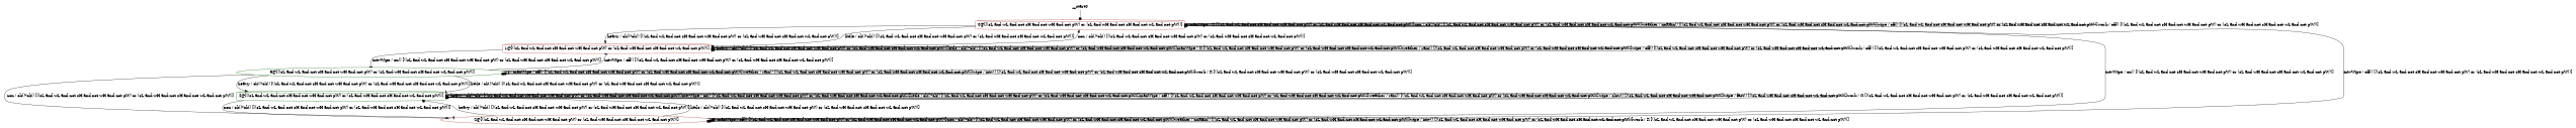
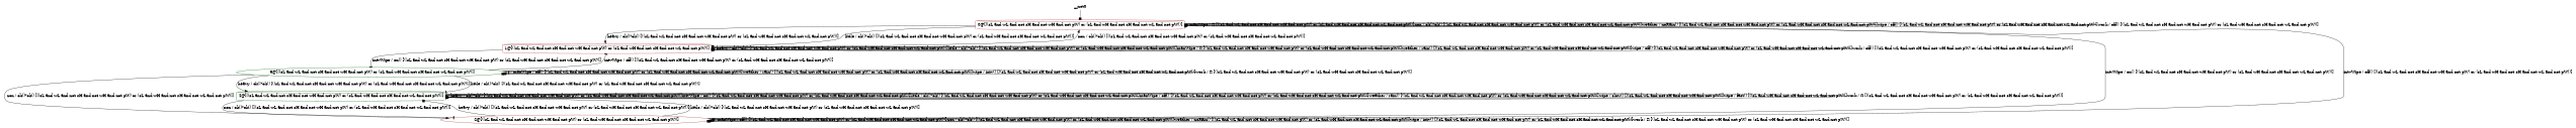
  digraph {
    node [shape=cylinder color=brown]
    edge [lblstyle="above, sloped" arrowhead=box]
    n1 [label="0@[((sL and wL and not sH and not wH and not pW) or (sL and wH and not sH and not wL and not pW))]"]
    n2 [label="1@[((sL and wL and not sH and not wH and not pW) or (sL and wH and not sH and not wL and not pW))]"]
    n3 [label="2@[((sL and wL and not sH and not wH and not pW) or (sL and wH and not sH and not wL and not pW))]" shape=ellipse]
    n4 [label="3@[((sL and wL and not sH and not wH and not pW) or (sL and wH and not sH and not wL and not pW))]" shape=ellipse color=darkgreen]
    n5 [label="4@[((sL and wL and not sH and not wH and not pW) or (sL and wH and not sH and not wL and not pW))]" color=darkgreen]
-   __start0 [height=0 shape=none width=0]
+   __start0 [height=0 shape=none width=0 label=__not0]
    n1 -> n1 [label="manWipe / Ω [((sL and wL and not sH and not wH and not pW) or (sL and wH and not sH and not wL and not pW))]" arrowhead=tee]
    n1 -> n1 [label="non / ok()*ok() [((sL and wL and not sH and not wH and not pW) or (sL and wH and not sH and not wL and not pW))]" arrowhead=normal]
    n1 -> n1 [label="weather / noRain() [((sL and wL and not sH and not wH and not pW) or (sL and wH and not sH and not wL and not pW))]"]
    n1 -> n1 [label="wipe / off() [((sL and wL and not sH and not wH and not pW) or (sL and wH and not sH and not wL and not pW))]" arrowhead=tee]
    n1 -> n1 [label="work / off() [((sL and wL and not sH and not wH and not pW) or (sL and wH and not sH and not wL and not pW))]" arrowhead=tee]
    n1 -> n2 [label="heavy / ok()*ok() [((sL and wL and not sH and not wH and not pW) or (sL and wH and not sH and not wL and not pW))]" arrowhead=normal]
    n1 -> n2 [label="little / ok()*ok() [((sL and wL and not sH and not wH and not pW) or (sL and wH and not sH and not wL and not pW))]"]
    n1 -> n3 [label="intvWipe / on() [((sL and wL and not sH and not wH and not pW) or (sL and wH and not sH and not wL and not pW))]" arrowhead=normal]
    n2 -> n1 [label="non / ok()*ok() [((sL and wL and not sH and not wH and not pW) or (sL and wH and not sH and not wL and not pW))]" arrowhead=normal]
    n2 -> n2 [label="heavy / ok()*ok() [((sL and wL and not sH and not wH and not pW) or (sL and wH and not sH and not wL and not pW))]"]
    n2 -> n2 [label="little / ok()*ok() [((sL and wL and not sH and not wH and not pW) or (sL and wH and not sH and not wL and not pW))]"]
    n2 -> n2 [label="manWipe / Ω [((sL and wL and not sH and not wH and not pW) or (sL and wH and not sH and not wL and not pW))]"]
    n2 -> n2 [label="weather / rain() [((sL and wL and not sH and not wH and not pW) or (sL and wH and not sH and not wL and not pW))]"]
    n2 -> n2 [label="wipe / off() [((sL and wL and not sH and not wH and not pW) or (sL and wH and not sH and not wL and not pW))]" arrowhead=normal]
    n2 -> n2 [label="work / off() [((sL and wL and not sH and not wH and not pW) or (sL and wH and not sH and not wL and not pW))]" arrowhead=tee]
    n2 -> n4 [label="intvWipe / on() [((sL and wL and not sH and not wH and not pW) or (sL and wH and not sH and not wL and not pW))]" arrowhead=tee]
    n3 -> n1 [label="intvWipe / off() [((sL and wL and not sH and not wH and not pW) or (sL and wH and not sH and not wL and not pW))]" arrowhead=normal]
    n3 -> n3 [label="manWipe / off() [((sL and wL and not sH and not wH and not pW) or (sL and wH and not sH and not wL and not pW))]"]
    n3 -> n3 [label="non / ok()*ok() [((sL and wL and not sH and not wH and not pW) or (sL and wH and not sH and not wL and not pW))]" arrowhead=normal]
    n3 -> n3 [label="weather / noRain() [((sL and wL and not sH and not wH and not pW) or (sL and wH and not sH and not wL and not pW))]"]
    n3 -> n3 [label="wipe / intv() [((sL and wL and not sH and not wH and not pW) or (sL and wH and not sH and not wL and not pW))]"]
    n3 -> n3 [label="work / Ω [((sL and wL and not sH and not wH and not pW) or (sL and wH and not sH and not wL and not pW))]"]
    n3 -> n5 [label="heavy / ok()*ok() [((sL and wL and not sH and not wH and not pW) or (sL and wH and not sH and not wL and not pW))]"]
    n3 -> n5 [label="little / ok()*ok() [((sL and wL and not sH and not wH and not pW) or (sL and wH and not sH and not wL and not pW))]" arrowhead=normal]
    n4 -> n2 [label="intvWipe / off() [((sL and wL and not sH and not wH and not pW) or (sL and wH and not sH and not wL and not pW))]" arrowhead=tee]
    n4 -> n3 [label="non / ok()*ok() [((sL and wL and not sH and not wH and not pW) or (sL and wH and not sH and not wL and not pW))]" arrowhead=tee]
    n4 -> n4 [label="manWipe / off() [((sL and wL and not sH and not wH and not pW) or (sL and wH and not sH and not wL and not pW))]" arrowhead=tee]
    n4 -> n4 [label="weather / rain() [((sL and wL and not sH and not wH and not pW) or (sL and wH and not sH and not wL and not pW))]" arrowhead=tee]
    n4 -> n4 [label="wipe / intv() [((sL and wL and not sH and not wH and not pW) or (sL and wH and not sH and not wL and not pW))]"]
    n4 -> n4 [label="work / Ω [((sL and wL and not sH and not wH and not pW) or (sL and wH and not sH and not wL and not pW))]"]
    n4 -> n5 [label="heavy / ok()*ok() [((sL and wL and not sH and not wH and not pW) or (sL and wH and not sH and not wL and not pW))]" arrowhead=normal]
    n4 -> n5 [label="little / ok()*ok() [((sL and wL and not sH and not wH and not pW) or (sL and wH and not sH and not wL and not pW))]" arrowhead=tee]
    n5 -> n3 [label="non / ok()*ok() [((sL and wL and not sH and not wH and not pW) or (sL and wH and not sH and not wL and not pW))]" arrowhead=normal]
    n5 -> n5 [label="heavy / ok()*ok() [((sL and wL and not sH and not wH and not pW) or (sL and wH and not sH and not wL and not pW))]" arrowhead=tee]
    n5 -> n5 [label="intvWipe / on() [((sL and wL and not sH and not wH and not pW) or (sL and wH and not sH and not wL and not pW))]" arrowhead=tee]
    n5 -> n5 [label="little / ok()*ok() [((sL and wL and not sH and not wH and not pW) or (sL and wH and not sH and not wL and not pW))]" arrowhead=tee]
    n5 -> n5 [label="manWipe / off() [((sL and wL and not sH and not wH and not pW) or (sL and wH and not sH and not wL and not pW))]"]
    n5 -> n5 [label="weather / rain() [((sL and wL and not sH and not wH and not pW) or (sL and wH and not sH and not wL and not pW))]" arrowhead=tee]
    n5 -> n5 [label="wipe / slow() [((sL and wL and not sH and not wH and not pW))]"]
    n5 -> n5 [label="wipe / fast() [((sL and wH and not sH and not wL and not pW))]" arrowhead=tee]
    n5 -> n5 [label="work / Ω [((sL and wL and not sH and not wH and not pW) or (sL and wH and not sH and not wL and not pW))]" arrowhead=normal]
    __start0 -> n1
  }
